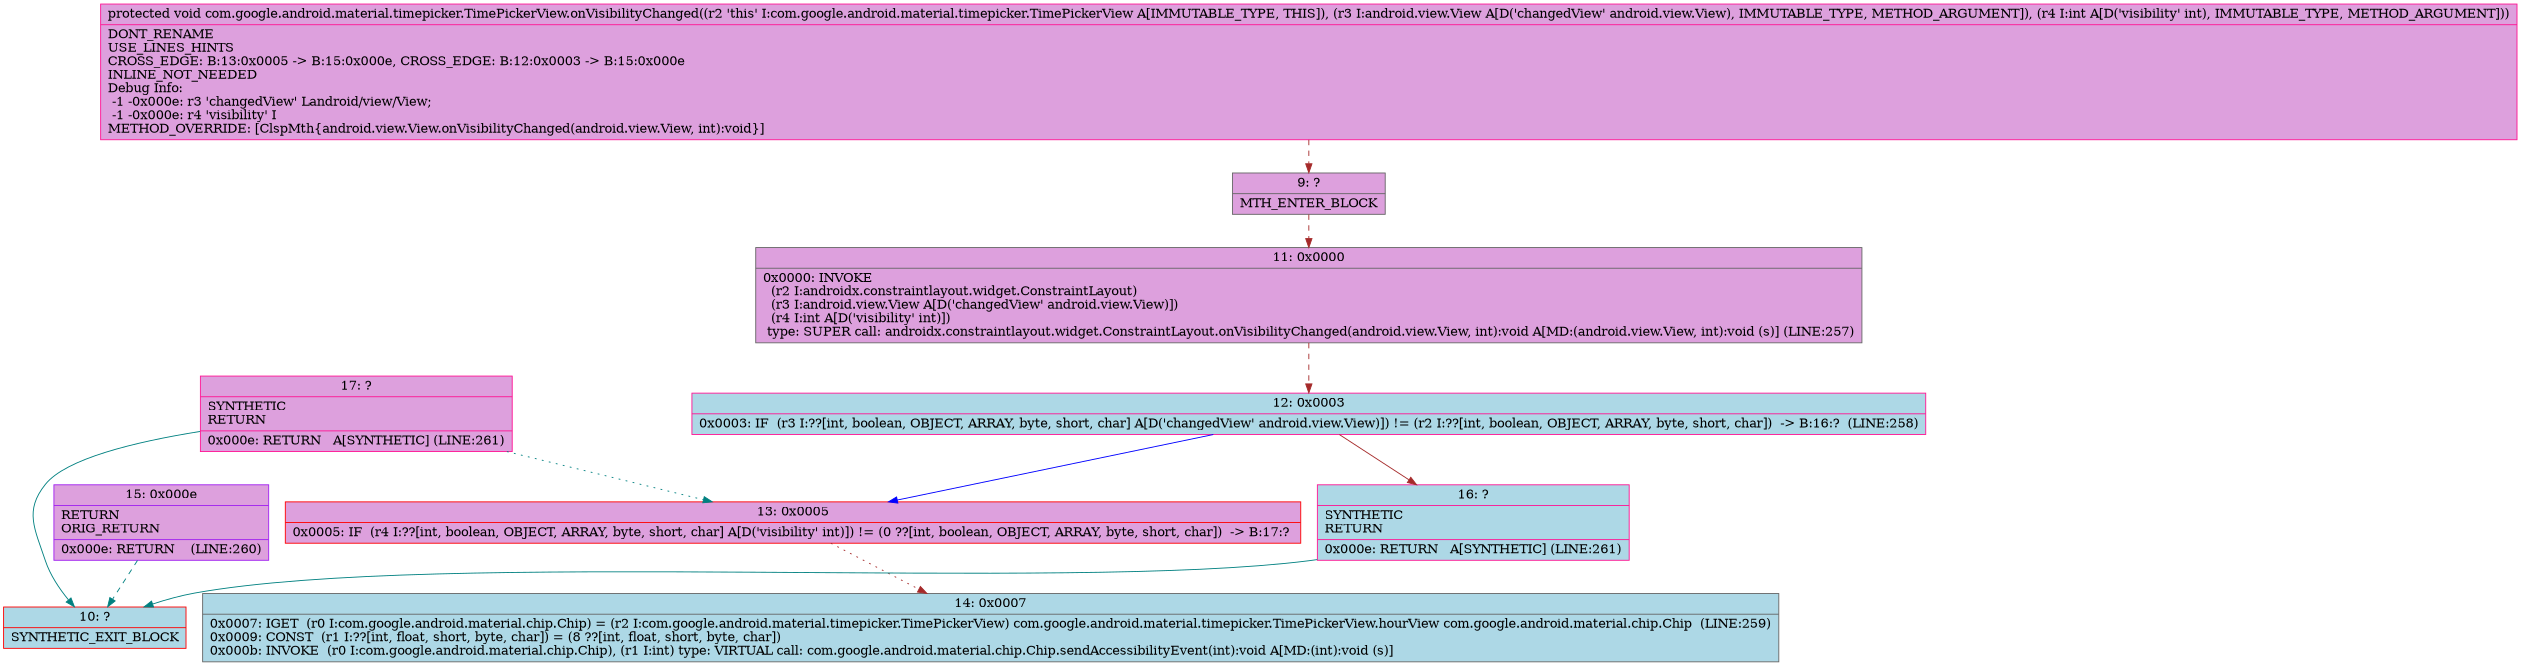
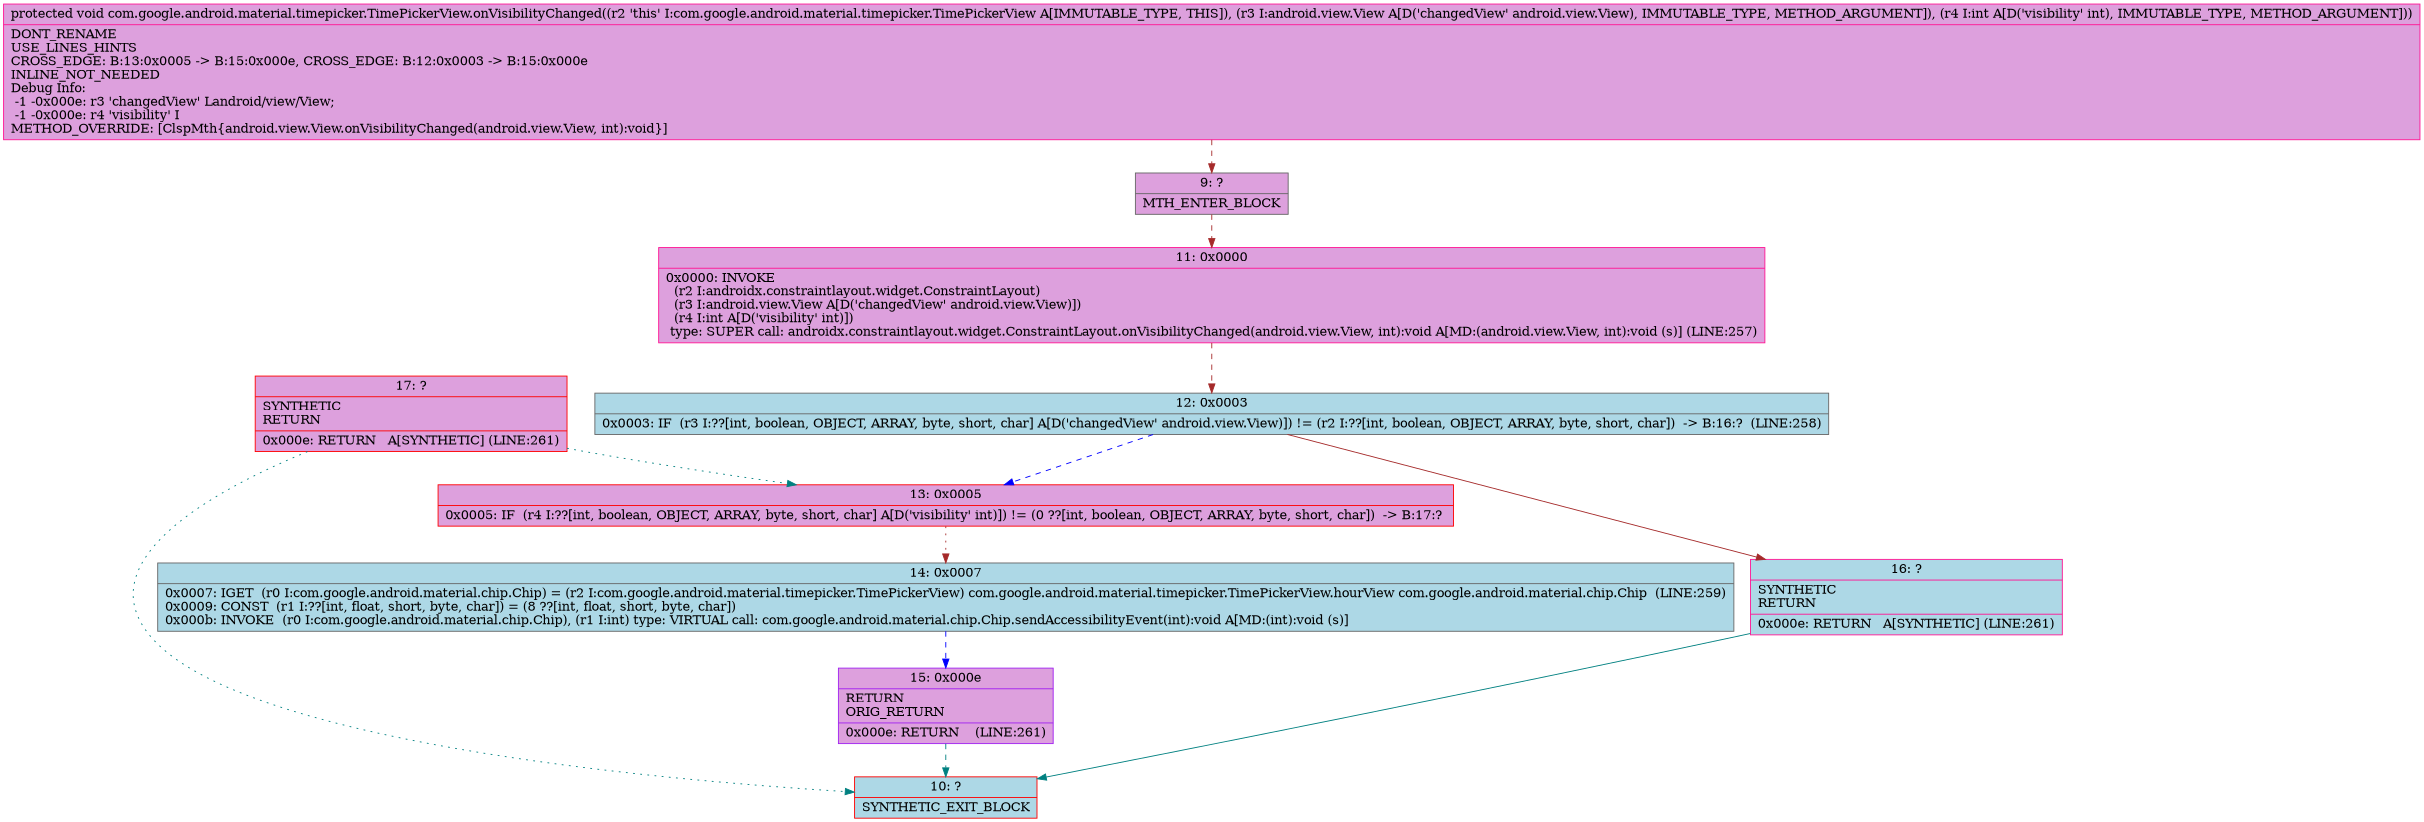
  digraph {
    node [color=deeppink fillcolor=plum shape=record style=filled]
    edge [color=brown style=dashed]
    n1 [color=gray40 label="{9\:\ ?|MTH_ENTER_BLOCK\l}"]
-   n2 [color=gray40 label="{11\:\ 0x0000|0x0000: INVOKE  \l  (r2 I:androidx.constraintlayout.widget.ConstraintLayout)\l  (r3 I:android.view.View A[D('changedView' android.view.View)])\l  (r4 I:int A[D('visibility' int)])\l type: SUPER call: androidx.constraintlayout.widget.ConstraintLayout.onVisibilityChanged(android.view.View, int):void A[MD:(android.view.View, int):void (s)] (LINE:257)\l}"]
-   n3 [fillcolor=lightblue label="{12\:\ 0x0003|0x0003: IF  (r3 I:??[int, boolean, OBJECT, ARRAY, byte, short, char] A[D('changedView' android.view.View)]) != (r2 I:??[int, boolean, OBJECT, ARRAY, byte, short, char])  \-\> B:16:?  (LINE:258)\l}"]
+   n2 [label="{11\:\ 0x0000|0x0000: INVOKE  \l  (r2 I:androidx.constraintlayout.widget.ConstraintLayout)\l  (r3 I:android.view.View A[D('changedView' android.view.View)])\l  (r4 I:int A[D('visibility' int)])\l type: SUPER call: androidx.constraintlayout.widget.ConstraintLayout.onVisibilityChanged(android.view.View, int):void A[MD:(android.view.View, int):void (s)] (LINE:257)\l}"]
+   n3 [color=gray40 fillcolor=lightblue label="{12\:\ 0x0003|0x0003: IF  (r3 I:??[int, boolean, OBJECT, ARRAY, byte, short, char] A[D('changedView' android.view.View)]) != (r2 I:??[int, boolean, OBJECT, ARRAY, byte, short, char])  \-\> B:16:?  (LINE:258)\l}"]
    n4 [color=red label="{13\:\ 0x0005|0x0005: IF  (r4 I:??[int, boolean, OBJECT, ARRAY, byte, short, char] A[D('visibility' int)]) != (0 ??[int, boolean, OBJECT, ARRAY, byte, short, char])  \-\> B:17:? \l}"]
    n5 [fillcolor=lightblue label="{16\:\ ?|SYNTHETIC\lRETURN\l|0x000e: RETURN   A[SYNTHETIC] (LINE:261)\l}"]
    n6 [color=gray40 fillcolor=lightblue label="{14\:\ 0x0007|0x0007: IGET  (r0 I:com.google.android.material.chip.Chip) = (r2 I:com.google.android.material.timepicker.TimePickerView) com.google.android.material.timepicker.TimePickerView.hourView com.google.android.material.chip.Chip  (LINE:259)\l0x0009: CONST  (r1 I:??[int, float, short, byte, char]) = (8 ??[int, float, short, byte, char]) \l0x000b: INVOKE  (r0 I:com.google.android.material.chip.Chip), (r1 I:int) type: VIRTUAL call: com.google.android.material.chip.Chip.sendAccessibilityEvent(int):void A[MD:(int):void (s)]\l}"]
    n7 [color=red fillcolor=lightblue label="{10\:\ ?|SYNTHETIC_EXIT_BLOCK\l}"]
-   n8 [color=purple label="{15\:\ 0x000e|RETURN\lORIG_RETURN\l|0x000e: RETURN    (LINE:260)\l}"]
-   n9 [label="{17\:\ ?|SYNTHETIC\lRETURN\l|0x000e: RETURN   A[SYNTHETIC] (LINE:261)\l}"]
+   n8 [color=purple label="{15\:\ 0x000e|RETURN\lORIG_RETURN\l|0x000e: RETURN    (LINE:261)\l}"]
+   n9 [color=red label="{17\:\ ?|SYNTHETIC\lRETURN\l|0x000e: RETURN   A[SYNTHETIC] (LINE:261)\l}"]
    n10 [label="{protected void com.google.android.material.timepicker.TimePickerView.onVisibilityChanged((r2 'this' I:com.google.android.material.timepicker.TimePickerView A[IMMUTABLE_TYPE, THIS]), (r3 I:android.view.View A[D('changedView' android.view.View), IMMUTABLE_TYPE, METHOD_ARGUMENT]), (r4 I:int A[D('visibility' int), IMMUTABLE_TYPE, METHOD_ARGUMENT]))  | DONT_RENAME\lUSE_LINES_HINTS\lCROSS_EDGE: B:13:0x0005 \-\> B:15:0x000e, CROSS_EDGE: B:12:0x0003 \-\> B:15:0x000e\lINLINE_NOT_NEEDED\lDebug Info:\l  \-1 \-0x000e: r3 'changedView' Landroid\/view\/View;\l  \-1 \-0x000e: r4 'visibility' I\lMETHOD_OVERRIDE: [ClspMth\{android.view.View.onVisibilityChanged(android.view.View, int):void\}]\l}"]
    n1 -> n2
    n2 -> n3
-   n3 -> n4 [color=blue style=solid]
+   n3 -> n4 [color=blue]
    n3 -> n5 [style=solid]
    n4 -> n6 [style=dotted]
    n5 -> n7 [color=teal style=solid]
+   n6 -> n8 [color=blue]
    n8 -> n7 [color=teal]
    n9 -> n4 [color=teal style=dotted]
-   n9 -> n7 [color=teal style=solid]
+   n9 -> n7 [color=teal style=dotted]
    n10 -> n1
  }
